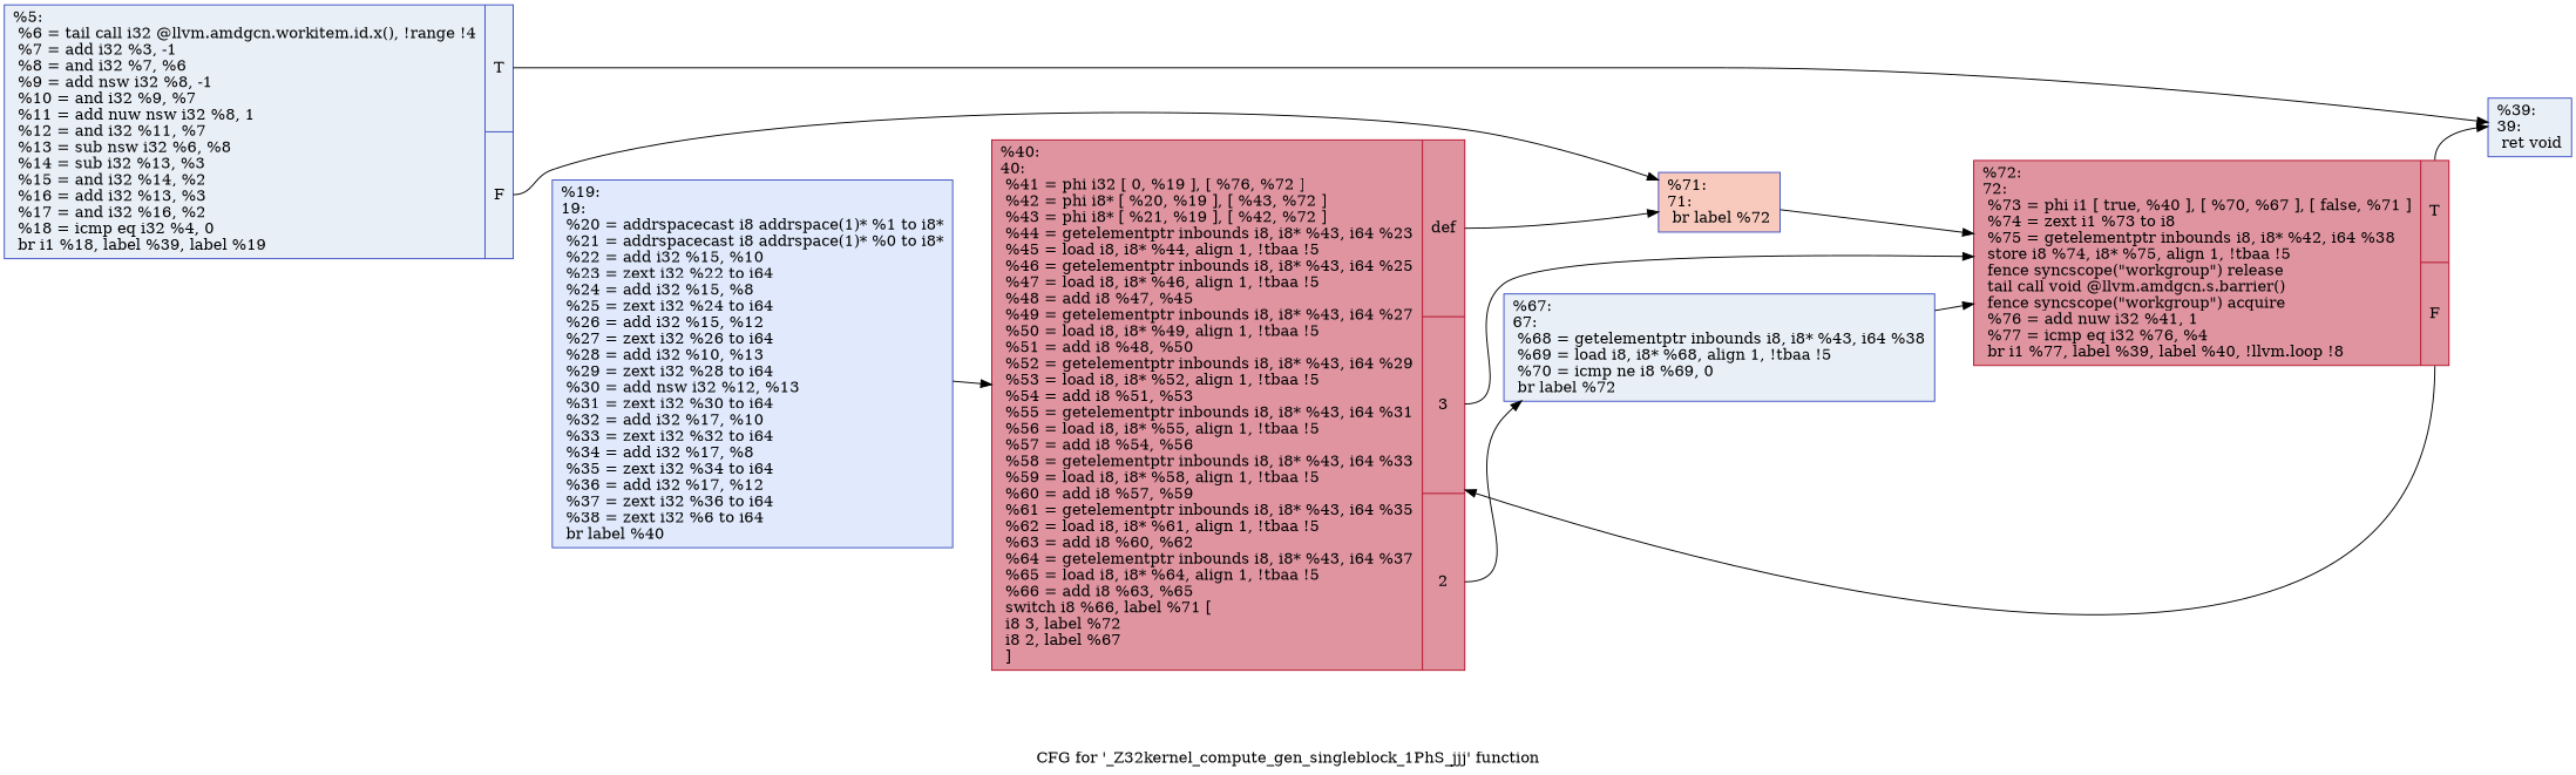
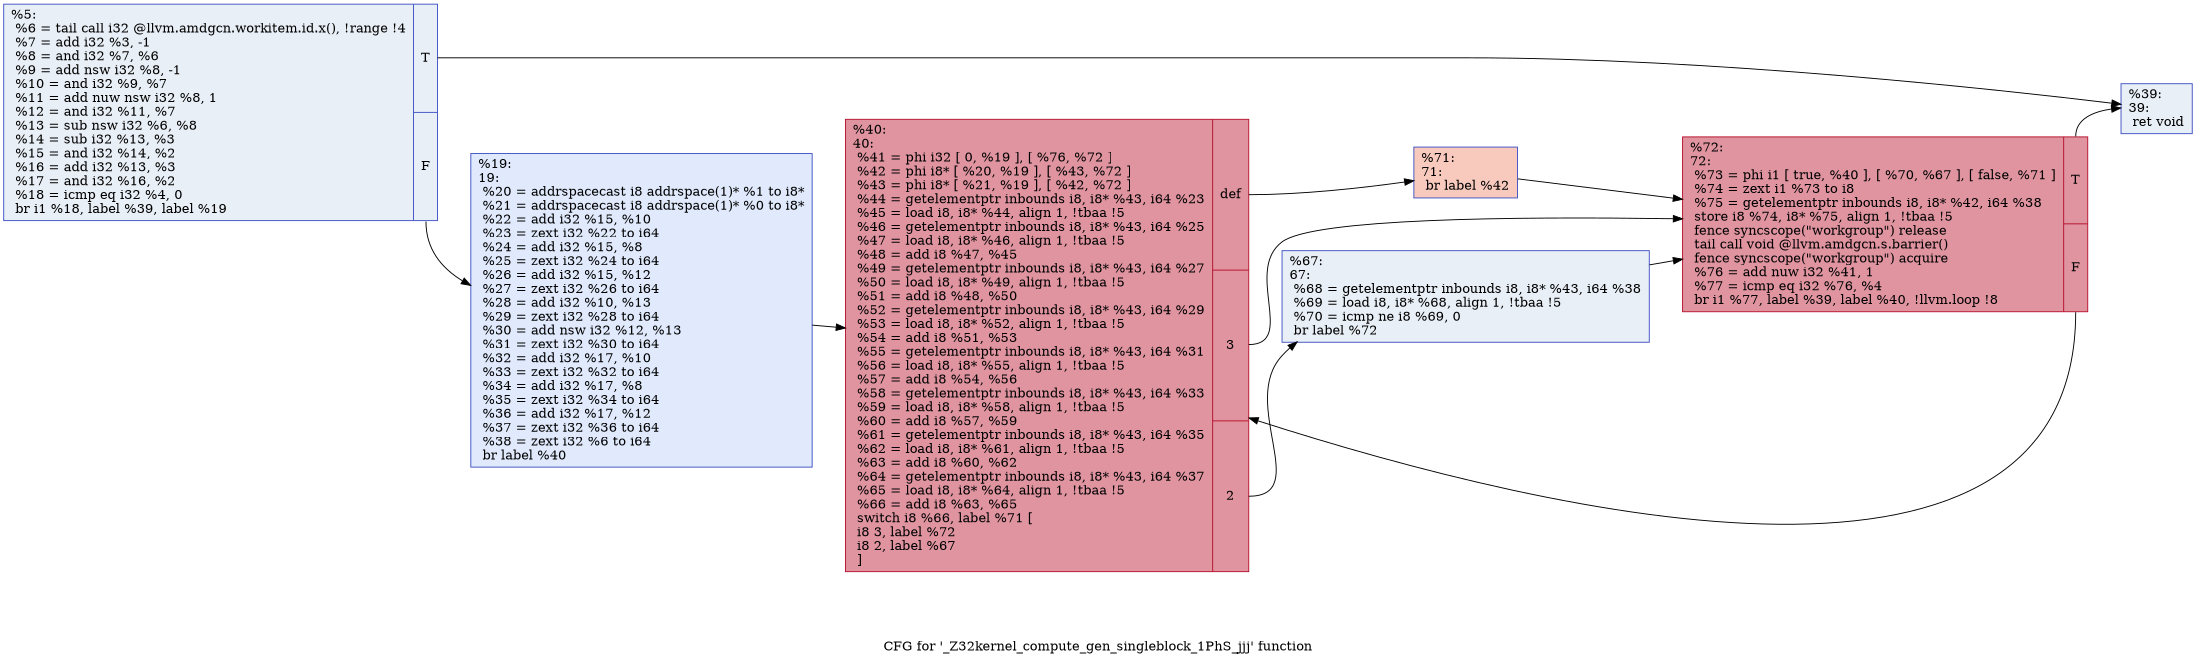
  digraph {
    label="CFG for '_Z32kernel_compute_gen_singleblock_1PhS_jjj' function"
    rankdir=LR
    node [color="#3d50c3ff" fillcolor="#cedaeb70" shape=record style=filled]
    n1 [label="{%5:\l  %6 = tail call i32 @llvm.amdgcn.workitem.id.x(), !range !4\l  %7 = add i32 %3, -1\l  %8 = and i32 %7, %6\l  %9 = add nsw i32 %8, -1\l  %10 = and i32 %9, %7\l  %11 = add nuw nsw i32 %8, 1\l  %12 = and i32 %11, %7\l  %13 = sub nsw i32 %6, %8\l  %14 = sub i32 %13, %3\l  %15 = and i32 %14, %2\l  %16 = add i32 %13, %3\l  %17 = and i32 %16, %2\l  %18 = icmp eq i32 %4, 0\l  br i1 %18, label %39, label %19\l|{<s0>T|<s1>F}}"]
    n2 [label="{%39:\l39:                                               \l  ret void\l}"]
    n3 [fillcolor="#b9d0f970" label="{%19:\l19:                                               \l  %20 = addrspacecast i8 addrspace(1)* %1 to i8*\l  %21 = addrspacecast i8 addrspace(1)* %0 to i8*\l  %22 = add i32 %15, %10\l  %23 = zext i32 %22 to i64\l  %24 = add i32 %15, %8\l  %25 = zext i32 %24 to i64\l  %26 = add i32 %15, %12\l  %27 = zext i32 %26 to i64\l  %28 = add i32 %10, %13\l  %29 = zext i32 %28 to i64\l  %30 = add nsw i32 %12, %13\l  %31 = zext i32 %30 to i64\l  %32 = add i32 %17, %10\l  %33 = zext i32 %32 to i64\l  %34 = add i32 %17, %8\l  %35 = zext i32 %34 to i64\l  %36 = add i32 %17, %12\l  %37 = zext i32 %36 to i64\l  %38 = zext i32 %6 to i64\l  br label %40\l}"]
    n4 [color="#b70d28ff" fillcolor="#b70d2870" label="{%40:\l40:                                               \l  %41 = phi i32 [ 0, %19 ], [ %76, %72 ]\l  %42 = phi i8* [ %20, %19 ], [ %43, %72 ]\l  %43 = phi i8* [ %21, %19 ], [ %42, %72 ]\l  %44 = getelementptr inbounds i8, i8* %43, i64 %23\l  %45 = load i8, i8* %44, align 1, !tbaa !5\l  %46 = getelementptr inbounds i8, i8* %43, i64 %25\l  %47 = load i8, i8* %46, align 1, !tbaa !5\l  %48 = add i8 %47, %45\l  %49 = getelementptr inbounds i8, i8* %43, i64 %27\l  %50 = load i8, i8* %49, align 1, !tbaa !5\l  %51 = add i8 %48, %50\l  %52 = getelementptr inbounds i8, i8* %43, i64 %29\l  %53 = load i8, i8* %52, align 1, !tbaa !5\l  %54 = add i8 %51, %53\l  %55 = getelementptr inbounds i8, i8* %43, i64 %31\l  %56 = load i8, i8* %55, align 1, !tbaa !5\l  %57 = add i8 %54, %56\l  %58 = getelementptr inbounds i8, i8* %43, i64 %33\l  %59 = load i8, i8* %58, align 1, !tbaa !5\l  %60 = add i8 %57, %59\l  %61 = getelementptr inbounds i8, i8* %43, i64 %35\l  %62 = load i8, i8* %61, align 1, !tbaa !5\l  %63 = add i8 %60, %62\l  %64 = getelementptr inbounds i8, i8* %43, i64 %37\l  %65 = load i8, i8* %64, align 1, !tbaa !5\l  %66 = add i8 %63, %65\l  switch i8 %66, label %71 [\l    i8 3, label %72\l    i8 2, label %67\l  ]\l|{<s0>def|<s1>3|<s2>2}}"]
-   n5 [fillcolor="#ef886b70" label="{%71:\l71:                                               \l  br label %72\l}"]
+   n5 [fillcolor="#ef886b70" label="{%71:\l71:                                               \l  br label %42\l}"]
    n6 [color="#b70d28ff" fillcolor="#b70d2870" label="{%72:\l72:                                               \l  %73 = phi i1 [ true, %40 ], [ %70, %67 ], [ false, %71 ]\l  %74 = zext i1 %73 to i8\l  %75 = getelementptr inbounds i8, i8* %42, i64 %38\l  store i8 %74, i8* %75, align 1, !tbaa !5\l  fence syncscope(\"workgroup\") release\l  tail call void @llvm.amdgcn.s.barrier()\l  fence syncscope(\"workgroup\") acquire\l  %76 = add nuw i32 %41, 1\l  %77 = icmp eq i32 %76, %4\l  br i1 %77, label %39, label %40, !llvm.loop !8\l|{<s0>T|<s1>F}}"]
    n7 [label="{%67:\l67:                                               \l  %68 = getelementptr inbounds i8, i8* %43, i64 %38\l  %69 = load i8, i8* %68, align 1, !tbaa !5\l  %70 = icmp ne i8 %69, 0\l  br label %72\l}"]
    n1 -> n2 [tailport=s0]
-   n1 -> n5 [tailport=s1]
+   n1 -> n3 [tailport=s1]
    n3 -> n4
    n4 -> n5 [tailport=s0]
    n4 -> n6 [tailport=s1]
    n4 -> n7 [tailport=s2]
    n5 -> n6
    n6 -> n2 [tailport=s0]
    n6 -> n4 [tailport=s1]
    n7 -> n6
  }
